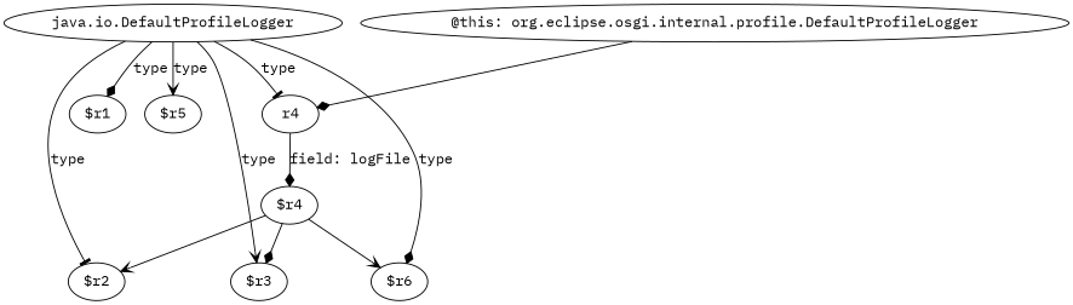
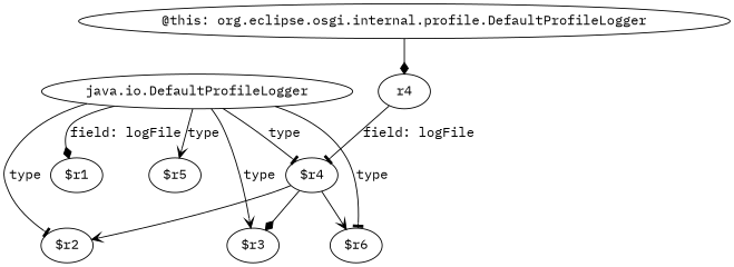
  digraph {
    fontname="IBM Plex Mono"
    node [fontname="IBM Plex Mono"]
    edge [arrowhead=vee fontname="IBM Plex Mono"]
    n1 [label="java.io.DefaultProfileLogger"]
    n2 [label="$r2"]
    n3 [label="$r3"]
    n4 [label="$r4"]
    n5 [label="$r1"]
    n6 [label="$r5"]
    n7 [label="$r6"]
    n8 [label=r4]
    n9 [label="@this: org.eclipse.osgi.internal.profile.DefaultProfileLogger"]
    n1 -> n2 [arrowhead=tee label=type]
    n1 -> n3 [label=type]
-   n1 -> n8 [arrowhead=tee label=type]
-   n1 -> n5 [arrowhead=diamond label=type]
+   n1 -> n4 [arrowhead=tee label=type]
+   n1 -> n5 [arrowhead=diamond label="field: logFile"]
    n1 -> n6 [label=type]
-   n1 -> n7 [arrowhead=diamond label=type]
+   n1 -> n7 [arrowhead=tee label=type]
    n4 -> n2
    n4 -> n3 [arrowhead=diamond]
    n4 -> n7
-   n8 -> n4 [arrowhead=diamond label="field: logFile"]
+   n8 -> n4 [arrowhead=tee label="field: logFile"]
    n9 -> n8 [arrowhead=diamond]
  }
